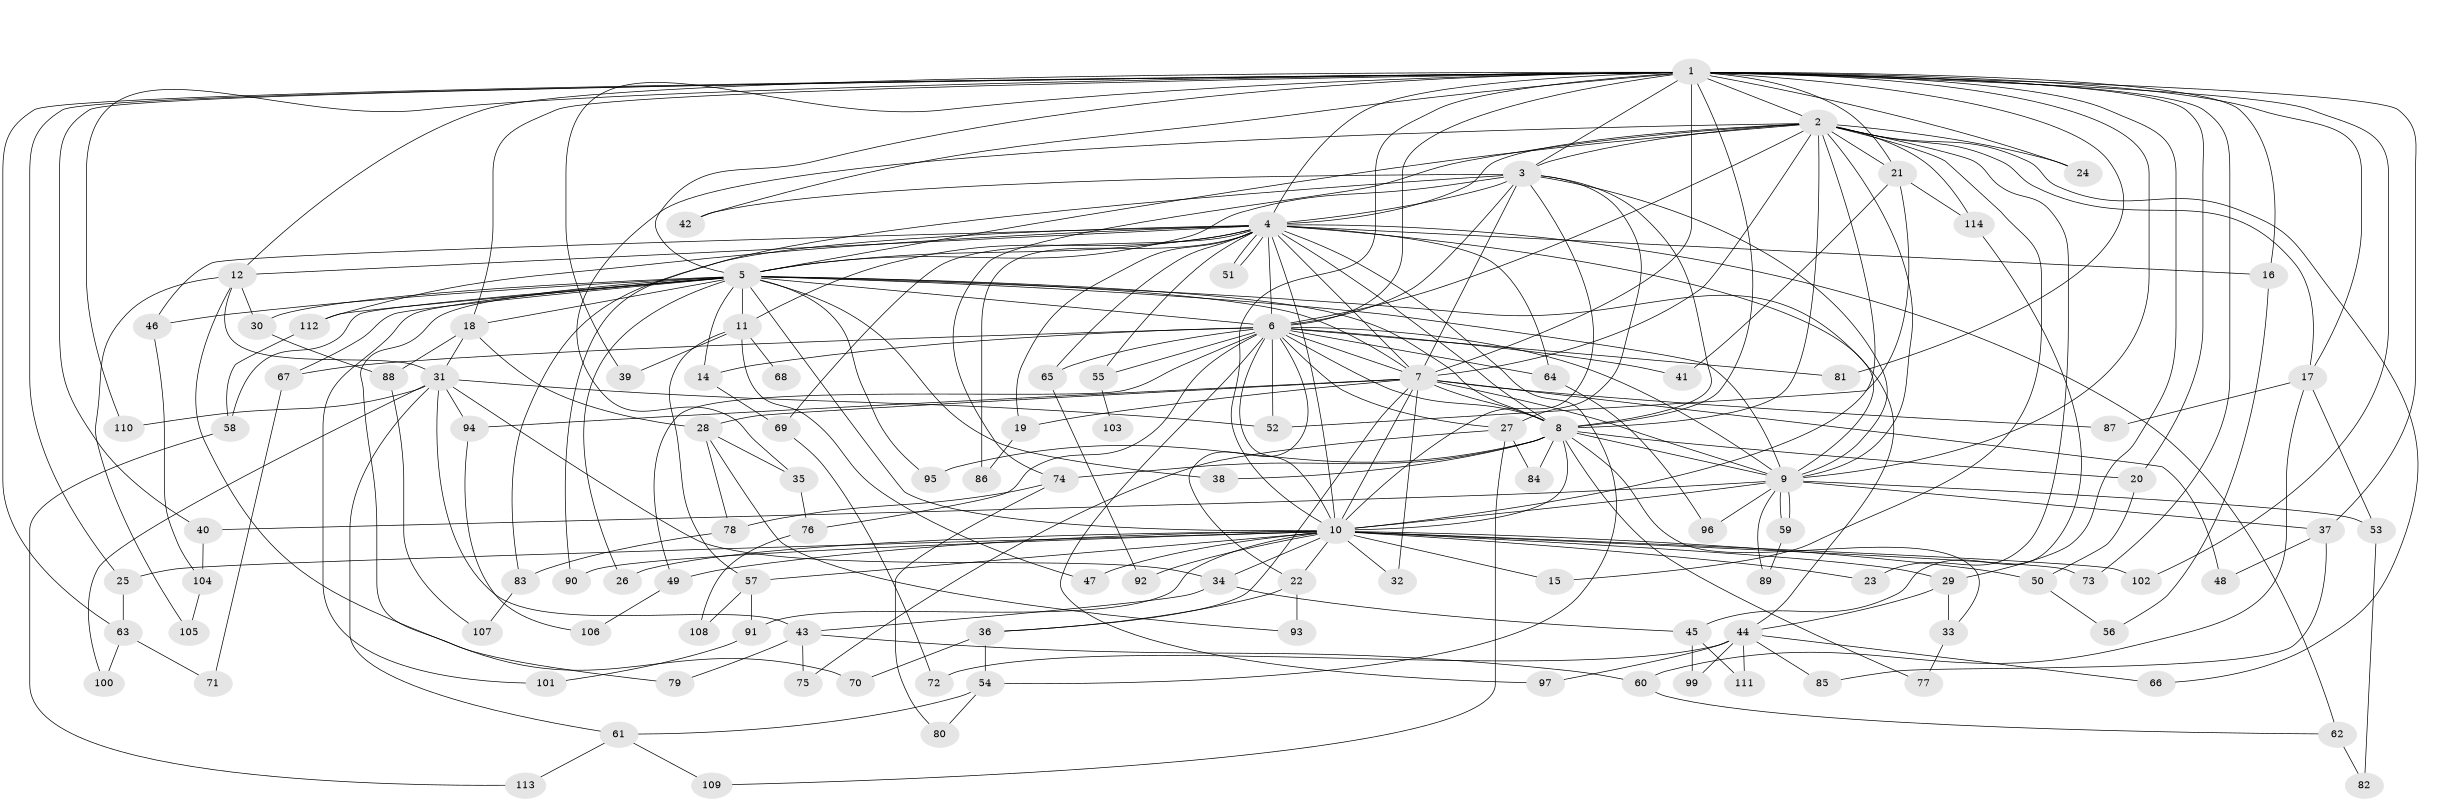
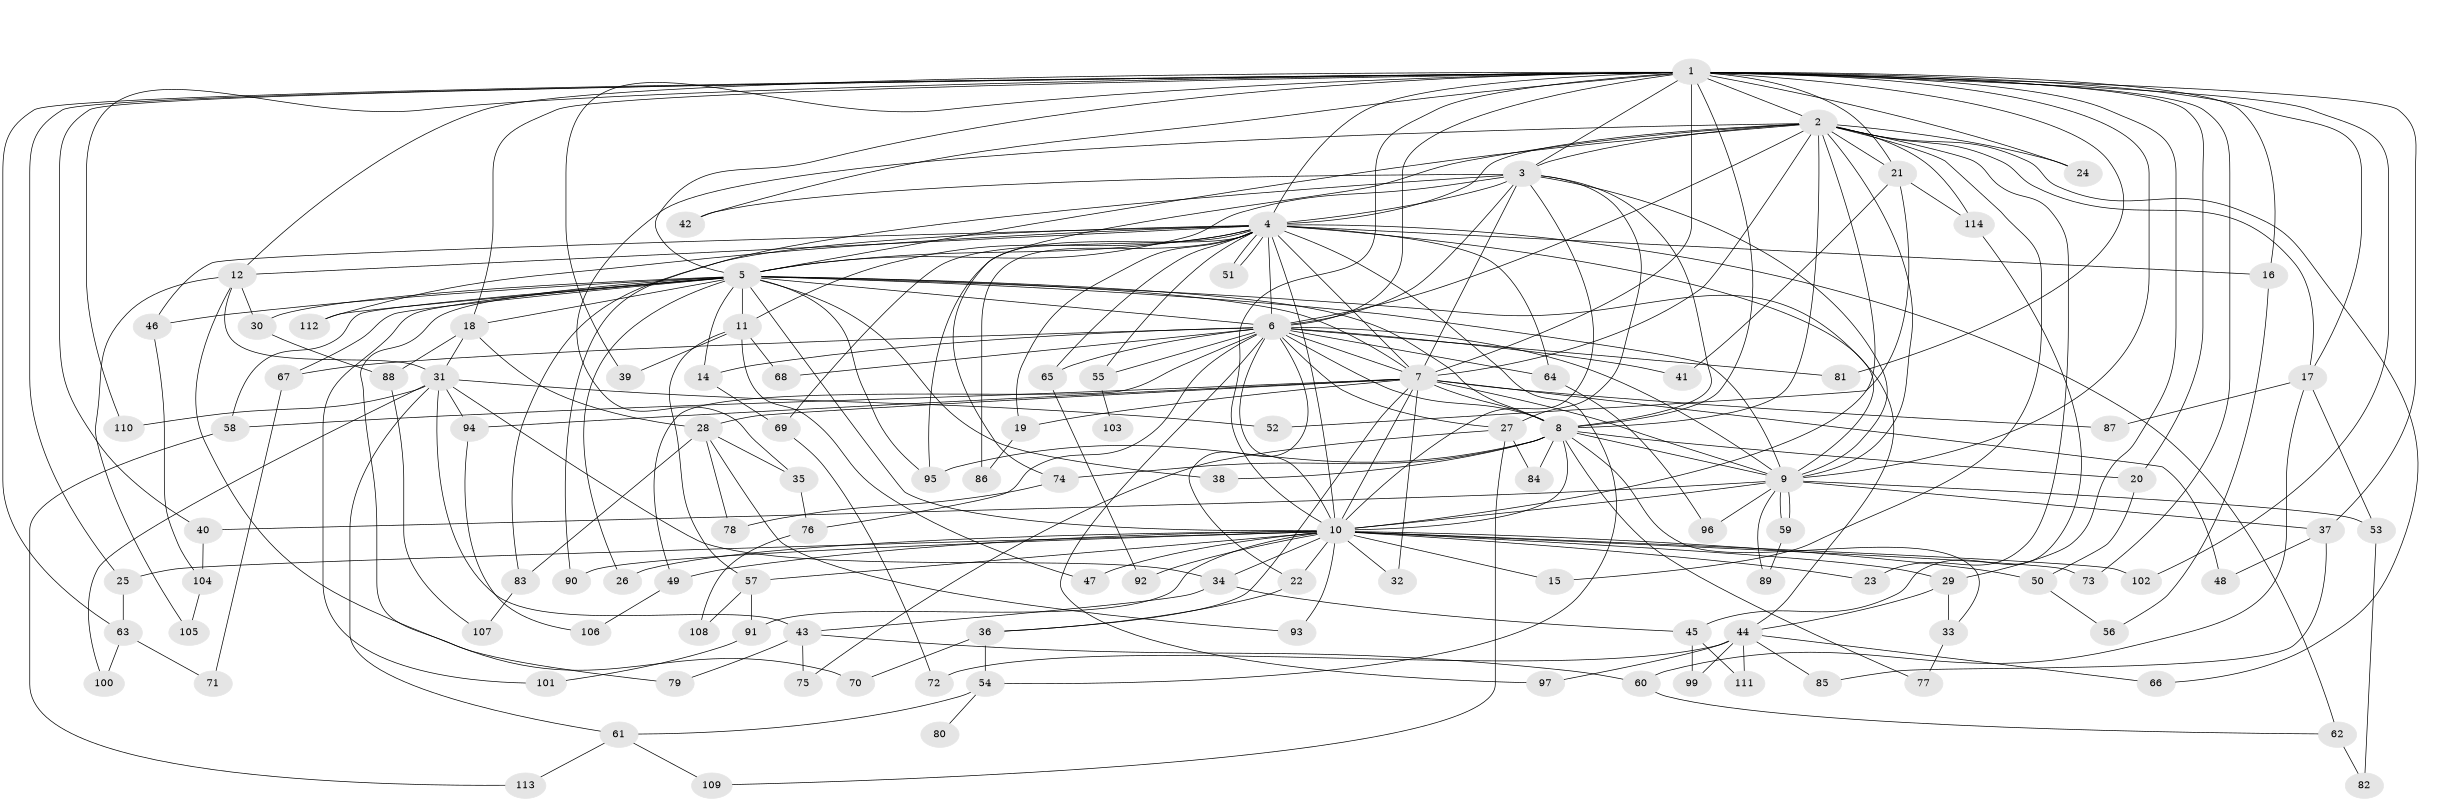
  graph {
    node [color=gray90 style=filled]
    1
    2
    3
    4
    5
    6
    7
    8
    9
    10
    12
    16
    17
    18
    20
    21
    24
    25
    29
    37
    39
    40
    42
    63
    73
    81
    102
    110
    15
    23
    35
    66
    74
    114
    27
    90
    11
    19
    46
    51
    54
    55
    62
    64
    65
    69
    83
    86
    112
    14
    26
    30
    38
    44
    58
    67
    79
    95
    101
    22
    41
    49
    68
    76
    97
    28
    32
    36
    48
    87
    94
    33
    77
    84
    53
    59
    89
    96
    34
    47
    50
    57
    91
    92
    93
    31
    70
    105
    56
    60
    88
    52
    85
    104
    100
    71
    45
    99
    111
    78
    80
    75
    109
    61
    103
    82
    72
    107
    113
    106
    108
    43
    1 -- 2
    1 -- 3
    1 -- 4
    1 -- 5
    1 -- 6
    1 -- 7
    1 -- 8
    1 -- 9
    1 -- 10
    1 -- 12
    1 -- 16
    1 -- 17
    1 -- 18
    1 -- 20
    1 -- 21
    1 -- 24
    1 -- 25
    1 -- 29
    1 -- 37
    1 -- 39
    1 -- 40
    1 -- 42
    1 -- 63
    1 -- 73
    1 -- 81
    1 -- 102
    1 -- 110
    2 -- 3
    2 -- 4
    2 -- 5
    2 -- 6
    2 -- 7
    2 -- 8
    2 -- 9
    2 -- 10
    2 -- 17
    2 -- 21
    2 -- 24
    2 -- 15
    2 -- 23
    2 -- 35
    2 -- 66
    2 -- 74
    2 -- 114
    3 -- 4
    3 -- 5
    3 -- 6
    3 -- 7
    3 -- 8
    3 -- 9
    3 -- 10
    3 -- 42
    3 -- 27
    3 -- 90
    4 -- 5
    4 -- 6
    4 -- 7
-   4 -- 8
+   4 -- 95
    4 -- 9
    4 -- 10
    4 -- 12
    4 -- 16
    4 -- 11
    4 -- 19
    4 -- 46
    4 -- 51
    4 -- 51
    4 -- 54
    4 -- 55
    4 -- 62
    4 -- 64
    4 -- 65
    4 -- 69
    4 -- 83
    4 -- 86
    4 -- 112
    5 -- 6
    5 -- 7
    5 -- 8
    5 -- 9
    5 -- 10
    5 -- 18
    5 -- 11
    5 -- 46
    5 -- 112
    5 -- 14
    5 -- 26
    5 -- 30
    5 -- 38
    5 -- 44
    5 -- 58
    5 -- 67
    5 -- 79
    5 -- 95
    5 -- 101
    6 -- 7
    6 -- 8
    6 -- 9
    6 -- 10
    6 -- 81
    6 -- 27
    6 -- 55
    6 -- 64
    6 -- 65
    6 -- 14
    6 -- 67
    6 -- 22
    6 -- 41
    6 -- 49
-   6 -- 52
+   6 -- 68
    6 -- 76
    6 -- 97
    7 -- 8
    7 -- 9
    7 -- 10
    7 -- 19
-   112 -- 58
+   7 -- 58
    7 -- 28
    7 -- 32
    7 -- 36
    7 -- 48
    7 -- 87
    7 -- 94
    8 -- 9
    8 -- 10
    8 -- 20
    8 -- 74
    8 -- 38
    8 -- 95
    8 -- 33
    8 -- 77
    8 -- 84
    9 -- 10
    9 -- 37
    9 -- 40
    9 -- 53
    9 -- 59
    9 -- 59
    9 -- 89
    9 -- 96
    10 -- 25
    10 -- 29
    10 -- 73
    10 -- 102
    10 -- 15
    10 -- 23
    10 -- 90
    10 -- 26
    10 -- 22
    10 -- 49
    10 -- 32
    10 -- 34
    10 -- 47
    10 -- 50
    10 -- 57
    10 -- 91
    10 -- 92
-   22 -- 93
+   10 -- 93
    12 -- 30
    12 -- 31
    12 -- 70
    12 -- 105
    16 -- 56
    17 -- 87
    17 -- 53
    17 -- 60
    18 -- 28
    18 -- 31
    18 -- 88
    20 -- 50
    21 -- 114
    21 -- 41
    21 -- 52
    25 -- 63
    29 -- 44
    29 -- 33
    37 -- 48
    37 -- 85
    40 -- 104
    63 -- 100
    63 -- 71
    35 -- 76
    74 -- 78
-   74 -- 80
    114 -- 45
    27 -- 84
    27 -- 75
    27 -- 109
    11 -- 39
    11 -- 68
    11 -- 47
    11 -- 57
    19 -- 86
    46 -- 104
    54 -- 80
    54 -- 61
    55 -- 103
    62 -- 82
    64 -- 96
    65 -- 92
    69 -- 72
    83 -- 107
    14 -- 69
    30 -- 88
    44 -- 66
    44 -- 97
    44 -- 85
    44 -- 99
    44 -- 111
    44 -- 72
    58 -- 113
    67 -- 71
    22 -- 36
    49 -- 106
    76 -- 108
    28 -- 35
    28 -- 93
    28 -- 78
    36 -- 54
    36 -- 70
    94 -- 106
    33 -- 77
    53 -- 82
    59 -- 89
    34 -- 45
    34 -- 43
    50 -- 56
    57 -- 91
    57 -- 108
    91 -- 101
    31 -- 110
    31 -- 94
    31 -- 34
    31 -- 52
    31 -- 100
    31 -- 61
    31 -- 43
    60 -- 62
    88 -- 107
    104 -- 105
    45 -- 99
    45 -- 111
-   78 -- 83
+   28 -- 83
    61 -- 109
    61 -- 113
    43 -- 79
    43 -- 60
    43 -- 75
  }
